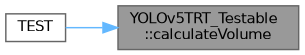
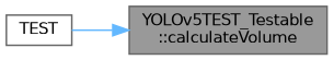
  digraph {
    rankdir=RL
    node [fontname=Helvetica fontsize=10 shape=box style=filled]
-   n1 [color=gray40 fillcolor=grey60 fontcolor=black height=0.2 label="YOLOv5TRT_Testable\l::calculateVolume" width=0.4]
+   n1 [color=gray40 fillcolor=grey60 fontcolor=black height=0.2 label="YOLOv5TEST_Testable\l::calculateVolume" width=0.4]
    n2 [color=grey40 fillcolor=white height=0.2 label=TEST width=0.4]
    n1 -> n2 [color=steelblue1 dir=back fontname=Helvetica fontsize=10 labelfontname=Helvetica labelfontsize=10 style=solid]
  }
